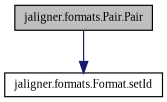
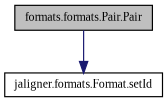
  digraph {
    rankdir=TB
    fontname="Liberation Serif"
    node [color=black fontname="Liberation Serif" fontsize=10 shape=record style=filled]
-   n1 [fillcolor=grey75 fontcolor=black height=0.2 label="jaligner.formats.Pair.Pair" width=0.4]
+   n1 [fillcolor=grey75 fontcolor=black height=0.2 label="formats.formats.Pair.Pair" width=0.4]
    n2 [fillcolor=white height=0.2 label="jaligner.formats.Format.setId" width=0.4]
    n1 -> n2 [color=midnightblue fontname="Liberation Serif" fontsize=10 labelfontname=Helvetica labelfontsize=10 style=solid]
  }
